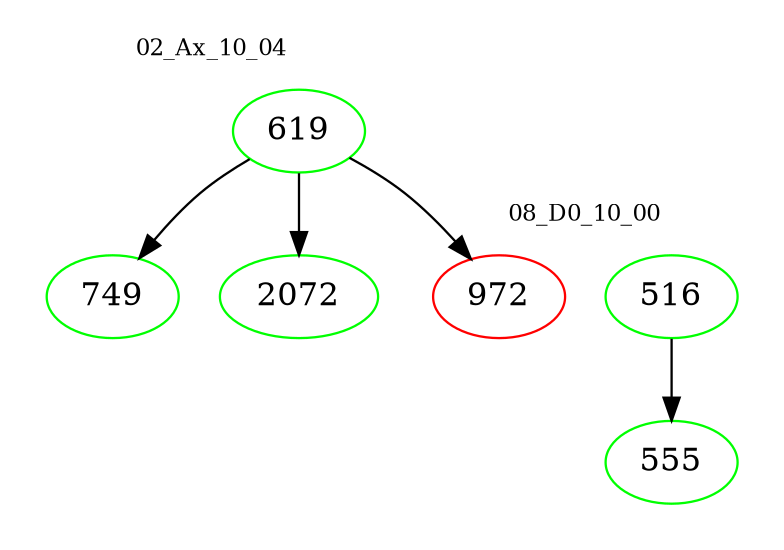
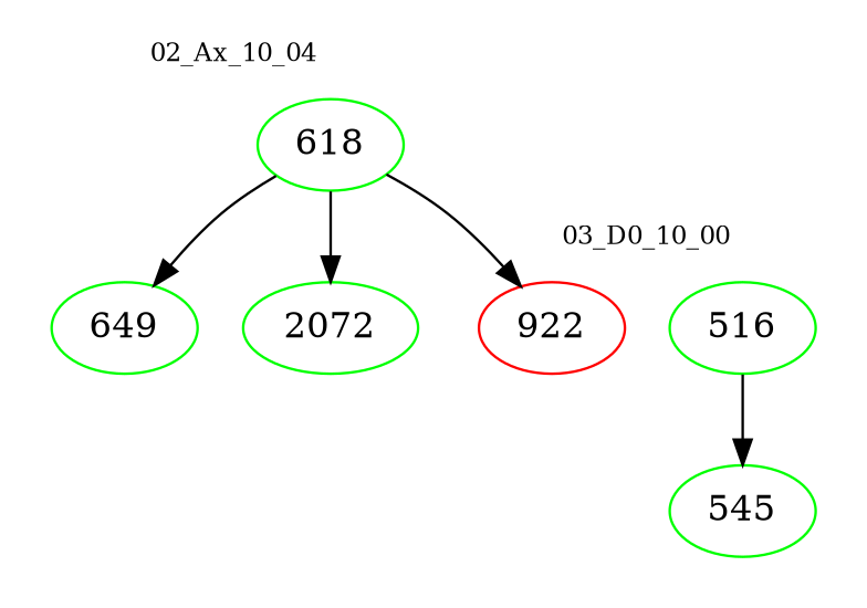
  digraph {
    node [color=green]
    edge [color=black]
-   n1 [label=619]
-   n2 [label=749]
+   n1 [label=618]
+   n2 [label=649]
    n3 [label=2072]
    n4 [label=516]
-   n5 [label=555]
-   n6 [color=red label=972]
+   n5 [label=545]
+   n6 [color=red label=922]
    subgraph cluster_1 {
      color=white
      fontsize=10
      label="02_Ax_10_04"
      n1
      n2
      n3
    }
    subgraph cluster_2 {
      color=white
      fontsize=10
-     label="08_D0_10_00"
+     label="03_D0_10_00"
      n4
      n5
      n6
    }
    n1 -> n2
    n1 -> n3
    n1 -> n6
    n4 -> n5
  }
